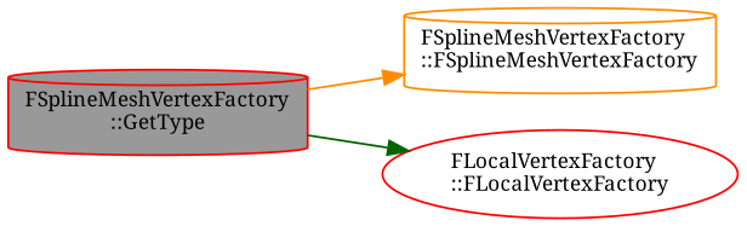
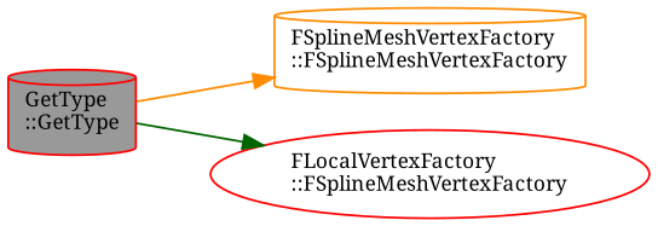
  digraph {
    fontname="Noto Serif"
    rankdir=LR
    node [color=red fillcolor=white fontname="Noto Serif" fontsize=10 shape=cylinder style=filled]
    edge [fontname="Noto Serif" fontsize=10 labelfontname=Helvetica labelfontsize=10 style=solid]
-   n1 [fillcolor=grey60 fontcolor=black height=0.2 label="FSplineMeshVertexFactory\l::GetType" width=0.4]
+   n1 [fillcolor=grey60 fontcolor=black height=0.2 label="GetType\l::GetType" width=0.4]
    n2 [color=darkorange height=0.2 label="FSplineMeshVertexFactory\l::FSplineMeshVertexFactory" width=0.4]
-   n3 [height=0.2 label="FLocalVertexFactory\l::FLocalVertexFactory" shape=ellipse width=0.4]
+   n3 [height=0.2 label="FLocalVertexFactory\l::FSplineMeshVertexFactory" shape=ellipse width=0.4]
    n1 -> n2 [color=darkorange]
    n1 -> n3 [color=darkgreen]
  }
